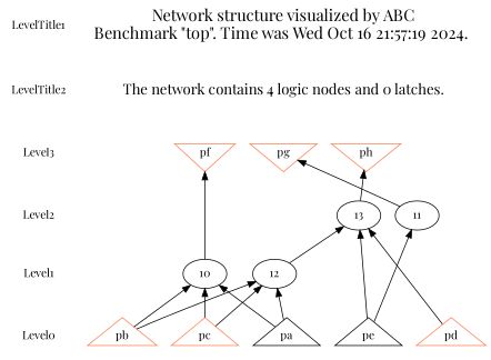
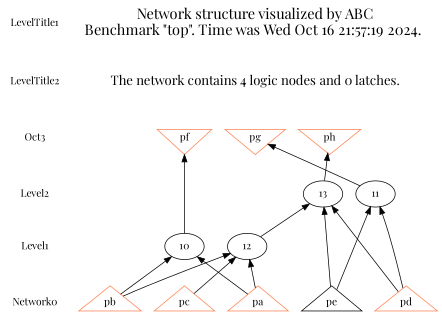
  digraph {
    fontname="Playfair Display"
    node [fontname="Playfair Display" shape=plaintext]
    edge [dir=back fontname="Playfair Display" style=solid]
    LevelTitle1
    LevelTitle2
-   Level3
+   Level3 [label=Oct3]
    Level2
    Level1
-   Level0
+   Level0 [label=Network0]
    n7 [fontsize=20 label="Network structure visualized by ABC\nBenchmark \"top\". Time was Wed Oct 16 21:57:19 2024. "]
    n8 [fontsize=18 label="The network contains 4 logic nodes and 0 latches.\n"]
    n9 [color=coral fillcolor=coral label=pf shape=invtriangle]
    n10 [color=coral fillcolor=coral label=pg shape=invtriangle]
    n11 [color=coral fillcolor=coral label=ph shape=invtriangle]
    n12 [label="11\n" shape=ellipse]
    n13 [label="13\n" shape=ellipse]
    n14 [label="10\n" shape=ellipse]
    n15 [label="12\n" shape=ellipse]
-   n16 [color=black fillcolor=coral label=pa shape=triangle]
+   n16 [color=coral fillcolor=coral label=pa shape=triangle]
    n17 [color=coral fillcolor=coral label=pb shape=triangle]
    n18 [color=coral fillcolor=coral label=pc shape=triangle]
    n19 [color=coral fillcolor=coral label=pd shape=triangle]
    n20 [color=black fillcolor=coral label=pe shape=triangle]
    subgraph sub_1 {
      LevelTitle1
      LevelTitle2
      Level3
      Level2
      Level1
      Level0
    }
    subgraph sub_2 {
      rank=same
      LevelTitle1
      n7
    }
    subgraph sub_3 {
      rank=same
      LevelTitle2
      n8
    }
    subgraph sub_4 {
      rank=same
      Level3
      n9
      n10
      n11
    }
    subgraph sub_5 {
      rank=same
      Level2
      n12
      n13
    }
    subgraph sub_6 {
      rank=same
      Level1
      n14
      n15
    }
    subgraph sub_7 {
      rank=same
      Level0
      n16
      n17
      n18
      n19
      n20
    }
    LevelTitle1 -> LevelTitle2 [style=invis]
    LevelTitle2 -> Level3 [style=invis]
    Level3 -> Level2 [style=invis]
    Level2 -> Level1 [style=invis]
    Level1 -> Level0 [style=invis]
    n7 -> n8 [style=invis]
    n8 -> n9 [style=invis]
    n8 -> n10 [style=invis]
    n8 -> n11 [style=invis]
    n9 -> n10 [style=invis]
    n9 -> n14
    n10 -> n11 [style=invis]
    n10 -> n12
    n11 -> n13
+   n12 -> n19
    n12 -> n20
    n13 -> n15
    n13 -> n19
    n13 -> n20
    n14 -> n16
    n14 -> n17
-   n14 -> n18
    n15 -> n16
    n15 -> n17
    n15 -> n18
  }
